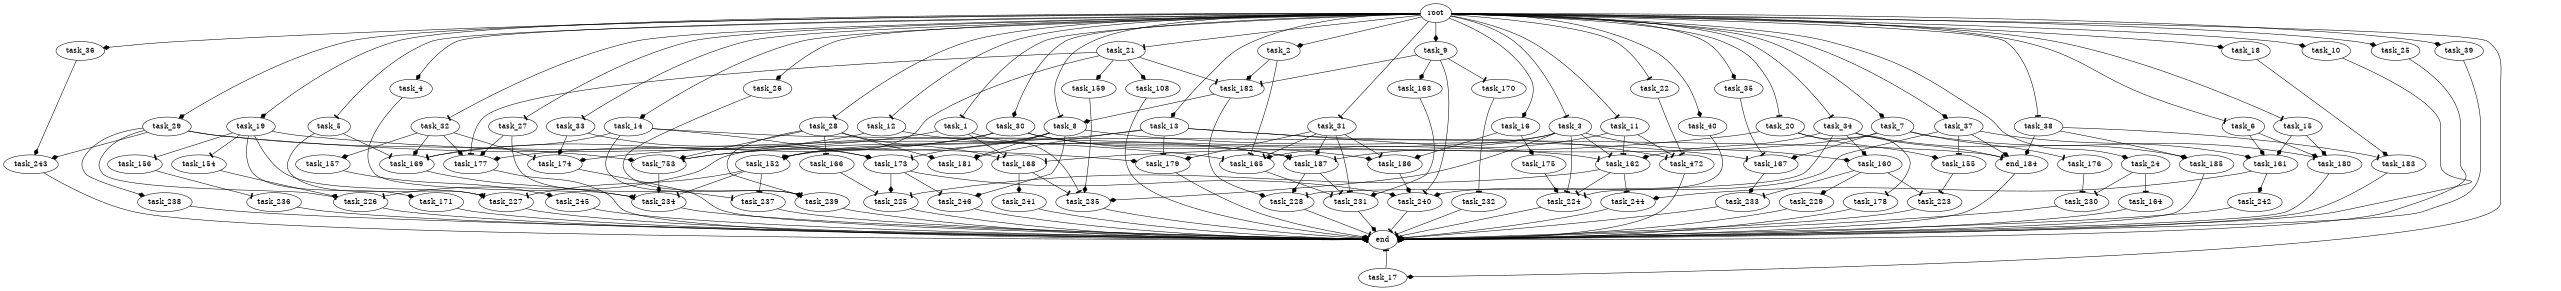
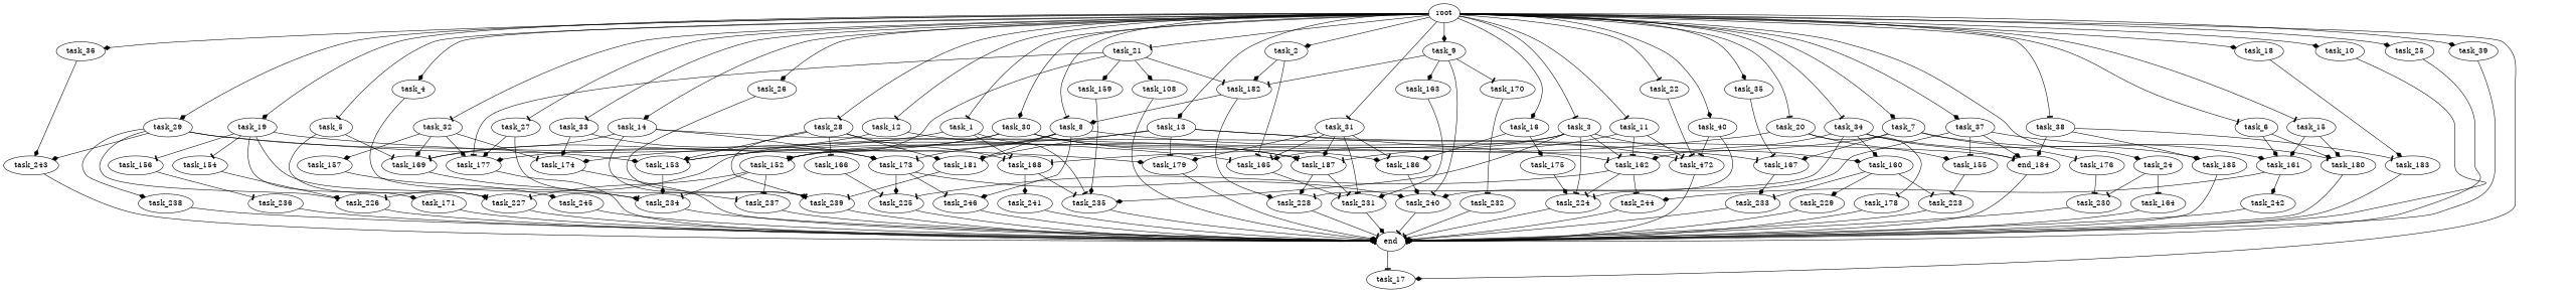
  digraph {
    edge [arrowhead=tee]
    task_171
    end
    task_32
    task_177
    task_174
    task_169
    task_157
    task_234
    task_245
    task_226
    task_156
    task_236
    task_27
    task_237
-   task_153 [label=task_753]
+   task_153
    task_4
    task_2
    task_182
    task_165
    task_228
    task_8
    task_231
    task_13
    task_162
    task_179
    task_181
    n27 [label=task_472]
    task_224
    task_244
    task_225
    task_239
    task_186
    task_240
    task_223
    task_6
    task_161
    task_180
    task_242
    task_9
    task_170
    task_163
    task_232
    task_175
    task_241
    task_159
    task_235
    task_164
    n48 [label=task_108]
    task_183
    task_31
    task_187
    task_36
    task_243
    task_16
    task_185
    task_155
    task_10
    task_229
    task_29
    task_238
    task_167
    task_233
    task_26
    task_25
    n65 [label=end_184]
    task_7
    task_176
    task_152
    task_230
    task_227
    task_18
    task_12
    task_33
    task_173
    task_246
    task_14
    task_24
    task_154
    task_21
    task_37
    task_168
    root
    task_5
    task_11
    task_40
    task_3
    task_19
    task_39
    task_22
    task_28
    task_34
    task_17
    task_20
    task_35
    task_1
    task_15
    task_30
    task_38
    task_160
    task_166
    task_178
    task_171 -> end
    task_32 -> task_177 [arrowhead=diamond]
    task_32 -> task_174
    task_32 -> task_169 [arrowhead=diamond]
    task_32 -> task_157 [arrowhead=diamond]
    task_177 -> end [arrowhead=diamond]
    task_174 -> end [arrowhead=diamond]
    task_169 -> task_234 [arrowhead=diamond]
    task_157 -> task_245 [arrowhead=diamond]
    task_234 -> end
    task_245 -> end [arrowhead=diamond]
    task_226 -> end
    task_156 -> task_236
    task_236 -> end
    task_27 -> task_177 [arrowhead=diamond]
    task_27 -> task_237
    task_237 -> end
    task_153 -> task_234 [arrowhead=diamond]
    task_4 -> task_234
    task_2 -> task_182 [arrowhead=diamond]
    task_2 -> task_165
    task_182 -> task_228 [arrowhead=diamond]
    task_182 -> task_8 [arrowhead=diamond]
    task_165 -> task_231
    task_228 -> end
    task_8 -> task_153
    task_8 -> task_181 [arrowhead=diamond]
    task_8 -> task_167
    task_8 -> task_173
    task_8 -> task_246 [arrowhead=diamond]
    task_231 -> end [arrowhead=diamond]
    task_13 -> task_153
    task_13 -> task_162
    task_13 -> task_179
    task_13 -> task_181
    task_13 -> n27
    task_162 -> task_224
    task_162 -> task_244
    task_162 -> task_225
    task_179 -> end [arrowhead=diamond]
+   task_181 -> task_239
    n27 -> end [arrowhead=diamond]
    task_224 -> end
    task_244 -> end [arrowhead=diamond]
    task_225 -> end
    task_239 -> end [arrowhead=diamond]
    task_186 -> task_240 [arrowhead=diamond]
    task_240 -> end
    task_223 -> end [arrowhead=diamond]
    task_6 -> task_161 [arrowhead=diamond]
    task_6 -> task_180 [arrowhead=diamond]
    task_161 -> task_244 [arrowhead=diamond]
    task_161 -> task_242 [arrowhead=diamond]
    task_180 -> end
    task_242 -> end [arrowhead=diamond]
    task_9 -> task_182
    task_9 -> task_240
    task_9 -> task_170
    task_9 -> task_163 [arrowhead=diamond]
    task_170 -> task_232
    task_163 -> task_231 [arrowhead=diamond]
    task_232 -> end
    task_175 -> task_224 [arrowhead=diamond]
    task_241 -> end
    task_159 -> task_235 [arrowhead=diamond]
    task_235 -> end [arrowhead=diamond]
    task_164 -> end
    n48 -> end [arrowhead=diamond]
    task_183 -> end [arrowhead=diamond]
    task_31 -> task_165
    task_31 -> task_231
    task_31 -> task_179 [arrowhead=diamond]
    task_31 -> task_186
    task_31 -> task_187 [arrowhead=diamond]
    task_187 -> task_228 [arrowhead=diamond]
    task_187 -> task_231
    task_36 -> task_243 [arrowhead=diamond]
    task_243 -> end
    task_16 -> task_186 [arrowhead=diamond]
    task_16 -> task_175 [arrowhead=diamond]
    task_185 -> end [arrowhead=diamond]
    task_155 -> task_223
    task_10 -> end [arrowhead=diamond]
    task_229 -> end
    task_29 -> task_226
    task_29 -> task_153 [arrowhead=diamond]
    task_29 -> task_179 [arrowhead=diamond]
    task_29 -> task_243 [arrowhead=diamond]
    task_29 -> task_238 [arrowhead=diamond]
    task_238 -> end
    task_167 -> task_233 [arrowhead=diamond]
    task_233 -> end [arrowhead=diamond]
    task_26 -> task_239
    task_25 -> end [arrowhead=diamond]
    n65 -> end [arrowhead=diamond]
    task_7 -> task_180
    task_7 -> task_167 [arrowhead=diamond]
    task_7 -> task_176
    task_7 -> task_152 [arrowhead=diamond]
    task_176 -> task_230
    task_152 -> task_234
    task_152 -> task_237
    task_152 -> task_227
    task_230 -> end [arrowhead=diamond]
    task_227 -> end
    task_18 -> task_183 [arrowhead=diamond]
    task_12 -> task_169
    task_12 -> task_187
    task_33 -> task_174 [arrowhead=diamond]
    task_33 -> task_173 [arrowhead=diamond]
    task_173 -> task_225 [arrowhead=diamond]
    task_173 -> task_240 [arrowhead=diamond]
    task_173 -> task_246
    task_246 -> end
    task_14 -> task_169
    task_14 -> task_239 [arrowhead=diamond]
    task_14 -> n65
    task_14 -> task_173 [arrowhead=diamond]
    task_24 -> task_164
    task_24 -> task_230
    task_154 -> task_226 [arrowhead=diamond]
    task_21 -> task_177
    task_21 -> task_182
    task_21 -> task_159 [arrowhead=diamond]
    task_21 -> n48 [arrowhead=diamond]
    task_21 -> task_152 [arrowhead=diamond]
    task_37 -> task_240 [arrowhead=diamond]
    task_37 -> task_161 [arrowhead=diamond]
    task_37 -> task_155
    task_37 -> n65 [arrowhead=diamond]
    task_168 -> task_241 [arrowhead=diamond]
    task_168 -> task_235
    root -> task_32
    root -> task_27
    root -> task_4 [arrowhead=diamond]
    root -> task_2 [arrowhead=diamond]
    root -> task_8
    root -> task_13 [arrowhead=diamond]
    root -> task_6
    root -> task_9 [arrowhead=diamond]
    root -> task_31
    root -> task_36 [arrowhead=diamond]
    root -> task_16 [arrowhead=diamond]
    root -> task_10 [arrowhead=diamond]
    root -> task_29 [arrowhead=diamond]
    root -> task_26 [arrowhead=diamond]
    root -> task_25 [arrowhead=diamond]
    root -> task_7 [arrowhead=diamond]
    root -> task_18 [arrowhead=diamond]
    root -> task_12
    root -> task_33
    root -> task_14 [arrowhead=diamond]
    root -> task_24 [arrowhead=diamond]
    root -> task_21
    root -> task_37 [arrowhead=diamond]
    root -> task_5
    root -> task_11
    root -> task_40 [arrowhead=diamond]
    root -> task_3
    root -> task_19 [arrowhead=diamond]
    root -> task_39 [arrowhead=diamond]
    root -> task_22
    root -> task_28
    root -> task_34
    root -> task_17 [arrowhead=diamond]
    root -> task_20
    root -> task_35 [arrowhead=diamond]
    root -> task_1
    root -> task_15
    root -> task_30 [arrowhead=diamond]
    root -> task_38
    task_5 -> task_169
    task_5 -> task_227 [arrowhead=diamond]
    task_11 -> task_162
    task_11 -> n27
    task_11 -> task_187
+   task_40 -> n27
    task_40 -> task_224
    task_3 -> task_226
    task_3 -> task_165 [arrowhead=diamond]
    task_3 -> task_162
    task_3 -> task_224
    task_3 -> task_235 [arrowhead=diamond]
    task_3 -> task_160 [arrowhead=diamond]
    task_19 -> task_171 [arrowhead=diamond]
    task_19 -> task_156
    task_19 -> task_165
    task_19 -> task_227
    task_19 -> task_154
    task_39 -> end [arrowhead=diamond]
    task_22 -> n27
    task_28 -> task_153 [arrowhead=diamond]
    task_28 -> task_181 [arrowhead=diamond]
    task_28 -> task_239 [arrowhead=diamond]
    task_28 -> task_168
    task_28 -> task_166
    task_34 -> task_228
    task_34 -> task_162 [arrowhead=diamond]
    task_34 -> task_185 [arrowhead=diamond]
    task_34 -> n65
    task_34 -> task_160 [arrowhead=diamond]
-   task_17 -> end
+   end -> task_17
    task_20 -> task_155 [arrowhead=diamond]
    task_20 -> task_168
    task_20 -> task_178
    task_35 -> task_167
    task_1 -> task_174 [arrowhead=diamond]
    task_1 -> task_235
    task_1 -> task_168
    task_15 -> task_161 [arrowhead=diamond]
    task_15 -> task_180 [arrowhead=diamond]
    task_30 -> task_177 [arrowhead=diamond]
    task_30 -> task_186 [arrowhead=diamond]
    task_30 -> task_187 [arrowhead=diamond]
    task_30 -> task_152
    task_38 -> task_183
    task_38 -> task_185 [arrowhead=diamond]
    task_38 -> n65 [arrowhead=diamond]
    task_160 -> task_223
    task_160 -> task_229 [arrowhead=diamond]
    task_160 -> task_233
    task_166 -> task_225
    task_178 -> end
  }
